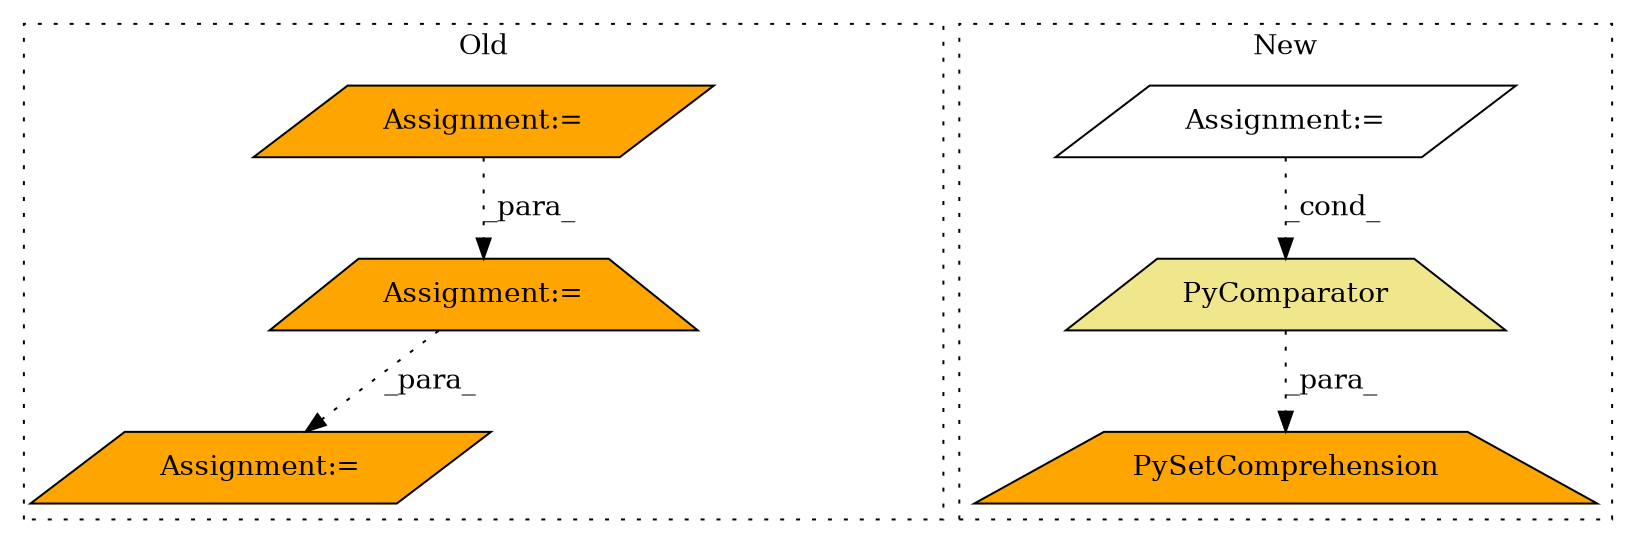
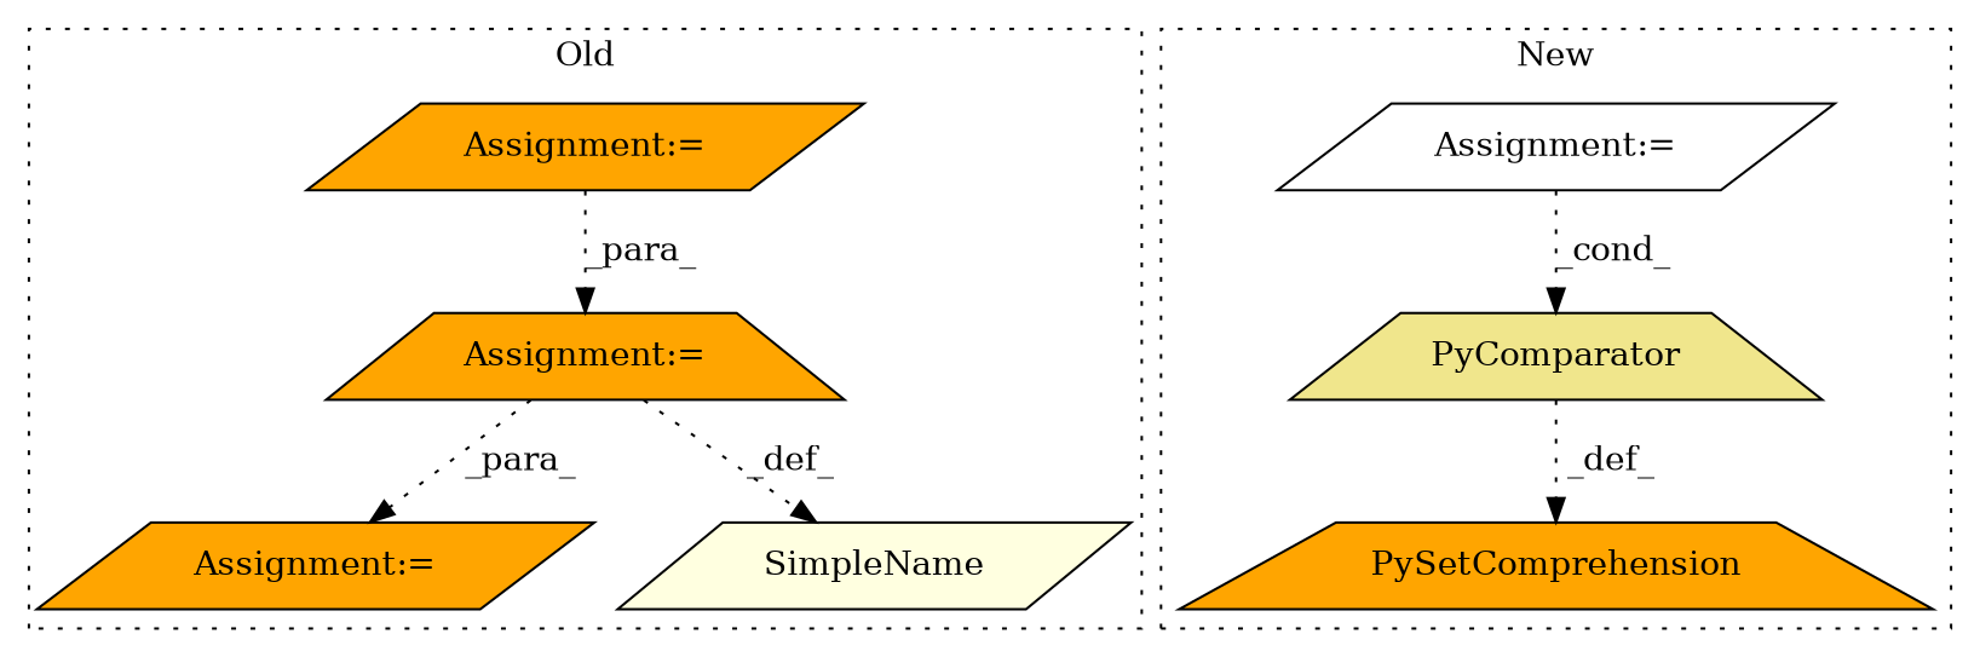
  digraph {
    node [a=7 fillcolor=orange l=55 s=5165 shape=parallelogram style=filled]
    edge [style=dotted]
    n1 [l=7 label="Assignment:=" s=3418]
    n2 [l=2 label="Assignment:=" s=3628]
+   n3 [a=42 fillcolor=lightyellow l=3 label=SimpleName s=3583]
    n4 [l="53,2" label="Assignment:=" s="3526,3596" shape=trapezium]
    n5 [a=111 l=389 label=PySetComprehension s=4839 shape=trapezium]
    n6 [a=113 fillcolor=khaki label=PyComparator shape=trapezium]
    n7 [fillcolor=white label="Assignment:="]
    subgraph cluster_1 {
      label=Old
      style=dotted
      n1
      n2
+     n3
      n4
    }
    subgraph cluster_2 {
      label=New
      style=dotted
      n5
      n6
      n7
    }
    n1 -> n4 [label=_para_]
    n4 -> n2 [label=_para_]
-   n6 -> n5 [label=_para_]
+   n4 -> n3 [label=_def_]
+   n6 -> n5 [label=_def_]
    n7 -> n6 [label=_cond_]
  }
